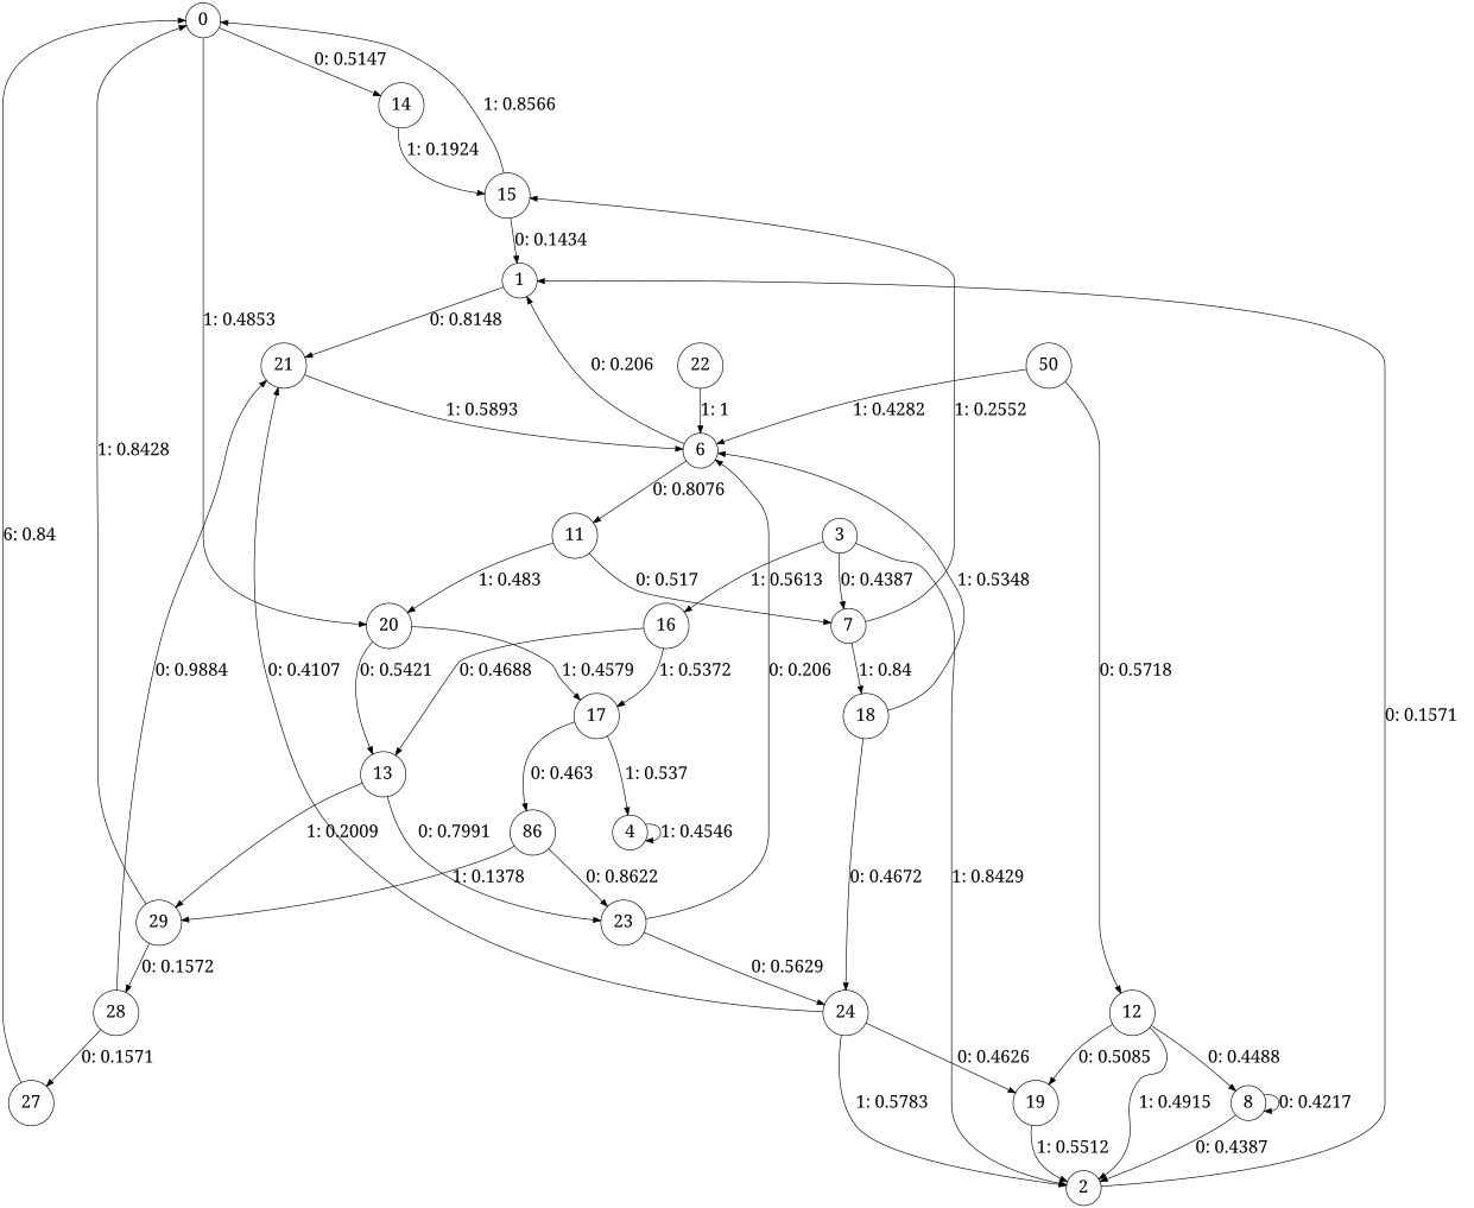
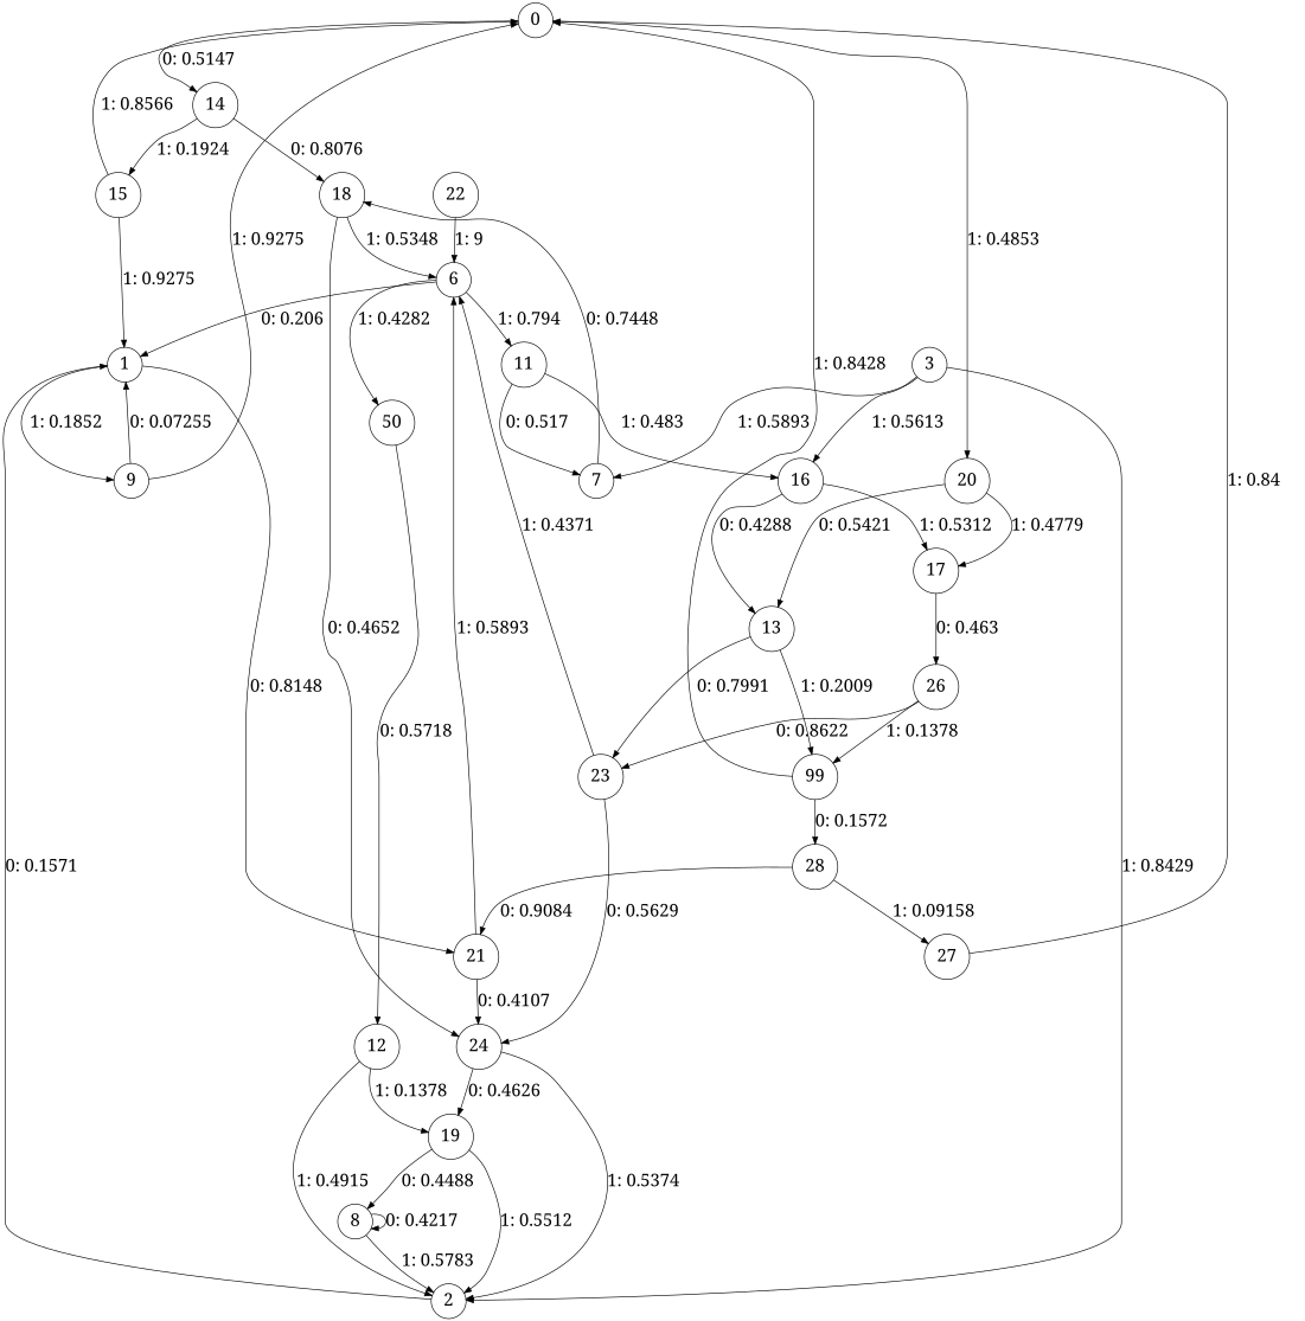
  digraph {
    fontname="Noto Serif"
    node [fontname="Noto Serif" fontsize=24 shape=circle]
    edge [fontname="Noto Serif" fontsize=24]
    0
    14
    20
    18
    15
    13
    17
    6
    24
    1
-   29
+   29 [label=99]
    23
-   4
-   26 [label=86]
+   26
    21
+   9
    11
    2
    19
    3
    7
    16
    n23 [label=50]
    12
    28
    27
    8
    22
    0 -> 14 [label="0: 0.5147   "]
    0 -> 20 [label="1: 0.4853   "]
+   14 -> 18 [label="0: 0.8076   "]
    14 -> 15 [label="1: 0.1924   "]
    20 -> 13 [label="0: 0.5421   "]
-   20 -> 17 [label="1: 0.4579   "]
+   20 -> 17 [label="1: 0.4779   "]
    18 -> 6 [label="1: 0.5348   "]
-   18 -> 24 [label="0: 0.4672   "]
+   18 -> 24 [label="0: 0.4652   "]
    15 -> 0 [label="1: 0.8566   "]
-   15 -> 1 [label="0: 0.1434   "]
+   15 -> 1 [label="1: 0.9275   "]
    13 -> 29 [label="1: 0.2009   "]
    13 -> 23 [label="0: 0.7991   "]
-   17 -> 4 [label="1: 0.537    "]
    17 -> 26 [label="0: 0.463    "]
    6 -> 1 [label="0: 0.206    "]
-   6 -> 11 [label="0: 0.8076   "]
-   24 -> 2 [label="1: 0.5783   "]
+   6 -> 11 [label="1: 0.794    "]
+   24 -> 2 [label="1: 0.5374   "]
    24 -> 19 [label="0: 0.4626   "]
    1 -> 21 [label="0: 0.8148   "]
+   1 -> 9 [label="1: 0.1852   "]
    29 -> 0 [label="1: 0.8428   "]
    29 -> 28 [label="0: 0.1572   "]
-   23 -> 6 [label="0: 0.206    "]
+   23 -> 6 [label="1: 0.4371   "]
    23 -> 24 [label="0: 0.5629   "]
-   4 -> 4 [label="1: 0.4546   "]
    26 -> 29 [label="1: 0.1378   "]
    26 -> 23 [label="0: 0.8622   "]
    21 -> 6 [label="1: 0.5893   "]
-   24 -> 21 [label="0: 0.4107   "]
+   21 -> 24 [label="0: 0.4107   "]
+   9 -> 0 [label="1: 0.9275   "]
+   9 -> 1 [label="0: 0.07255  "]
    11 -> 7 [label="0: 0.517    "]
-   11 -> 20 [label="1: 0.483    "]
+   11 -> 16 [label="1: 0.483    "]
    2 -> 1 [label="0: 0.1571   "]
    19 -> 2 [label="1: 0.5512   "]
-   12 -> 8 [label="0: 0.4488   "]
+   19 -> 8 [label="0: 0.4488   "]
    3 -> 2 [label="1: 0.8429   "]
-   3 -> 7 [label="0: 0.4387   "]
+   3 -> 7 [label="1: 0.5893   "]
    3 -> 16 [label="1: 0.5613   "]
-   7 -> 18 [label="1: 0.84     "]
-   7 -> 15 [label="1: 0.2552   "]
-   16 -> 13 [label="0: 0.4688   "]
-   16 -> 17 [label="1: 0.5372   "]
-   n23 -> 6 [label="1: 0.4282   "]
+   7 -> 18 [label="0: 0.7448   "]
+   16 -> 13 [label="0: 0.4288   "]
+   16 -> 17 [label="1: 0.5312   "]
+   6 -> n23 [label="1: 0.4282   "]
    n23 -> 12 [label="0: 0.5718   "]
    12 -> 2 [label="1: 0.4915   "]
-   12 -> 19 [label="0: 0.5085   "]
-   28 -> 21 [label="0: 0.9884   "]
-   28 -> 27 [label="0: 0.1571   "]
-   27 -> 0 [label="6: 0.84     "]
-   8 -> 2 [label="0: 0.4387   "]
+   12 -> 19 [label="1: 0.1378   "]
+   28 -> 21 [label="0: 0.9084   "]
+   28 -> 27 [label="1: 0.09158  "]
+   27 -> 0 [label="1: 0.84     "]
+   8 -> 2 [label="1: 0.5783   "]
    8 -> 8 [label="0: 0.4217   "]
-   22 -> 6 [label="1: 1        "]
+   22 -> 6 [label="1: 9        "]
  }
